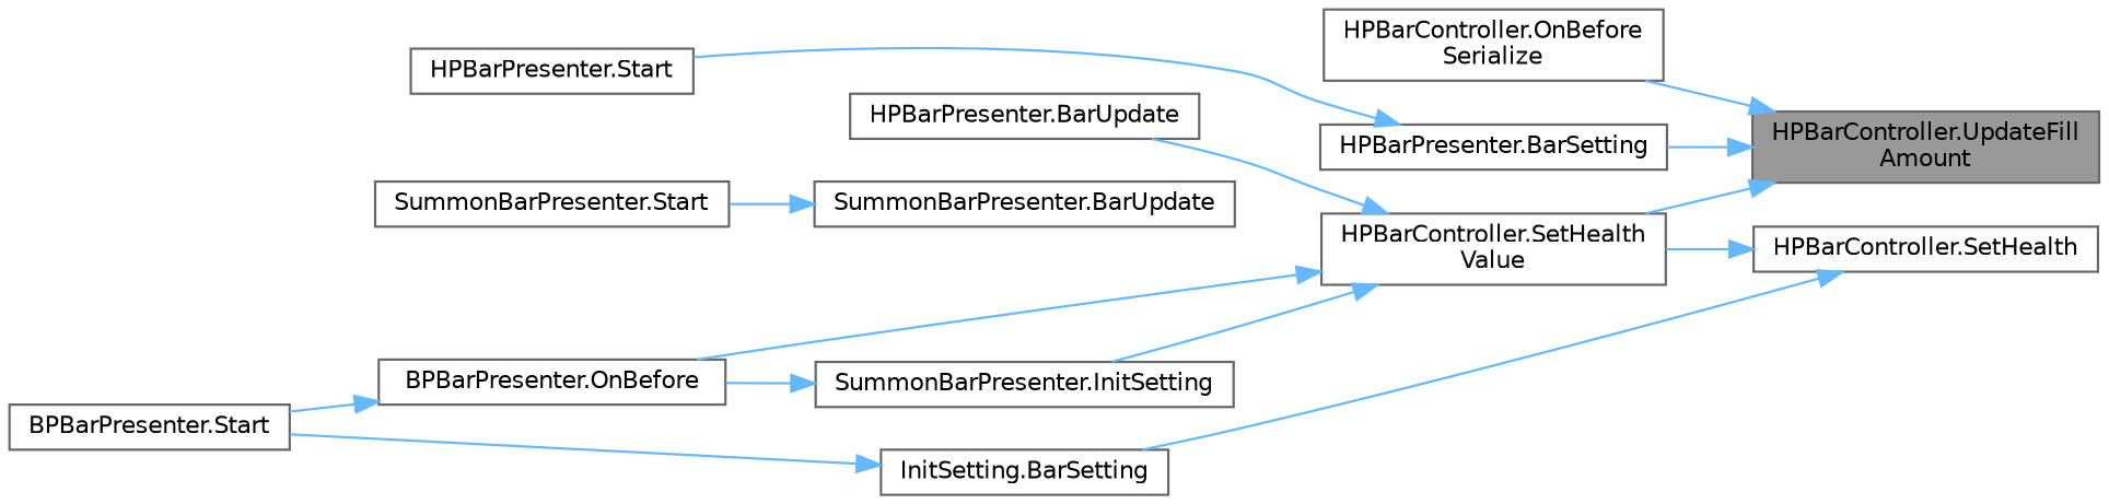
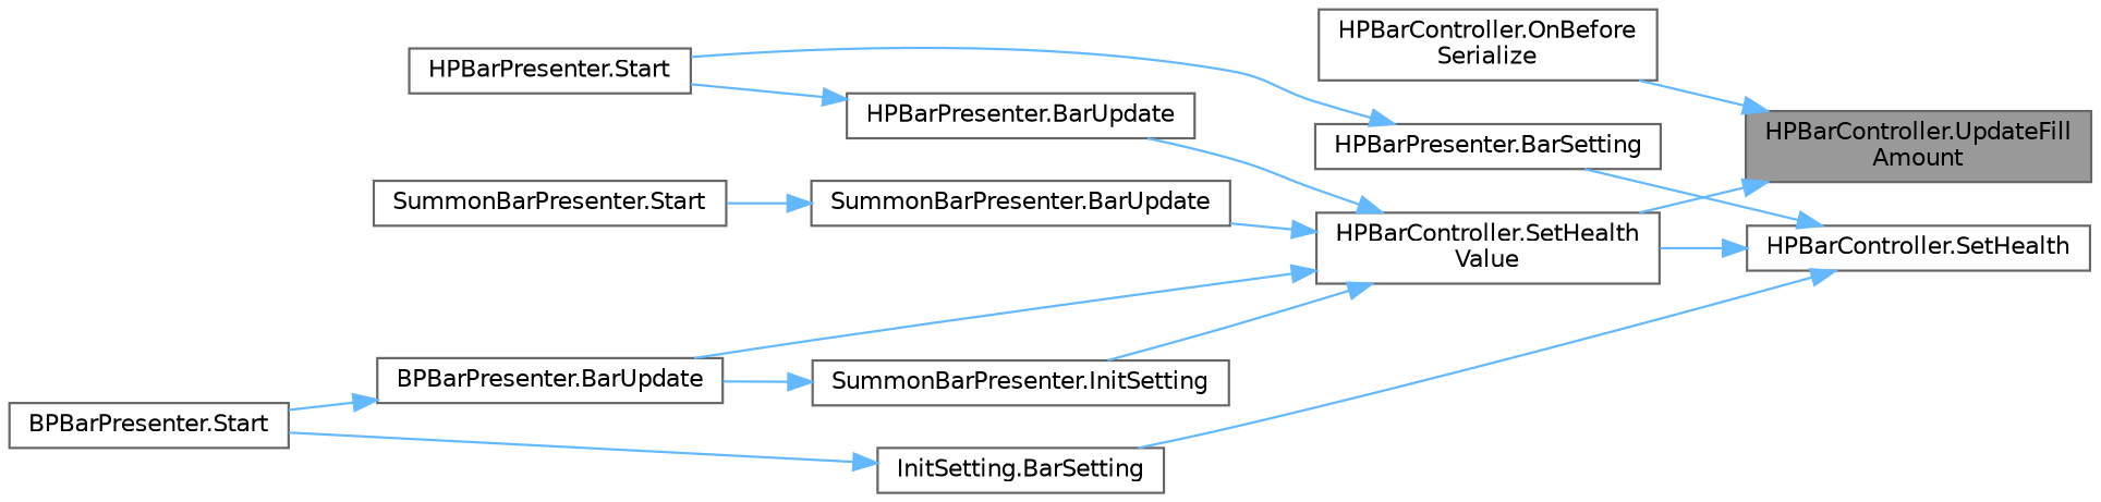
  digraph {
    rankdir=RL
    node [color=grey40 fillcolor=white fontname=Helvetica fontsize=10 shape=box style=filled]
    edge [color=steelblue1 dir=back fontname=Helvetica fontsize=10 labelfontname=Helvetica labelfontsize=10 style=solid]
    n1 [color=gray40 fillcolor=grey60 fontcolor=black height=0.2 label="HPBarController.UpdateFill\lAmount" width=0.4]
    n2 [height=0.2 label="HPBarController.OnBefore\lSerialize" width=0.4]
    n3 [height=0.2 label="HPBarController.SetHealth\lValue" width=0.4]
-   n4 [height=0.2 label="BPBarPresenter.OnBefore" width=0.4]
+   n4 [height=0.2 label="BPBarPresenter.BarUpdate" width=0.4]
    n5 [height=0.2 label="HPBarPresenter.BarUpdate" width=0.4]
    n6 [height=0.2 label="SummonBarPresenter.BarUpdate" width=0.4]
    n7 [height=0.2 label="SummonBarPresenter.InitSetting" width=0.4]
    n8 [height=0.2 label="BPBarPresenter.Start" width=0.4]
    n9 [height=0.2 label="HPBarPresenter.Start" width=0.4]
    n10 [height=0.2 label="SummonBarPresenter.Start" width=0.4]
    n11 [height=0.2 label="HPBarController.SetHealth" width=0.4]
    n12 [height=0.2 label="InitSetting.BarSetting" width=0.4]
    n13 [height=0.2 label="HPBarPresenter.BarSetting" width=0.4]
    n1 -> n2
    n1 -> n3
    n3 -> n4
    n3 -> n5
+   n3 -> n6
    n3 -> n7
    n4 -> n8
+   n5 -> n9
    n6 -> n10
    n7 -> n4
    n11 -> n3
    n11 -> n12
-   n1 -> n13
+   n11 -> n13
    n12 -> n8
    n13 -> n9
  }
